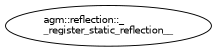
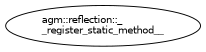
  digraph {
    rankdir=TB
-   n1 [color=black fillcolor=white fontname=Helvetica fontsize=10 height=0.2 label="agm::reflection::_\l_register_static_reflection__" shape=ellipse style=filled width=0.4]
+   n1 [color=black fillcolor=white fontname=Helvetica fontsize=10 height=0.2 label="agm::reflection::_\l_register_static_method__" shape=ellipse style=filled width=0.4]
  }
